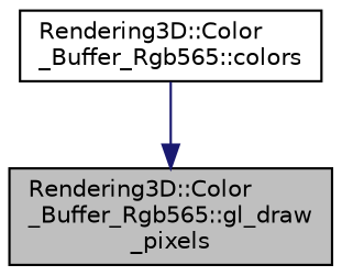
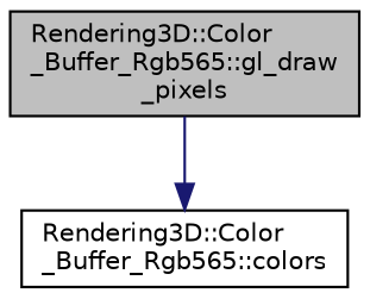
  digraph {
    rankdir=TB
    node [color=black fontname=Helvetica fontsize=10 shape=record style=filled]
    n1 [fillcolor=grey75 fontcolor=black height=0.2 label="Rendering3D::Color\l_Buffer_Rgb565::gl_draw\l_pixels" width=0.4]
    n2 [fillcolor=white height=0.2 label="Rendering3D::Color\l_Buffer_Rgb565::colors" width=0.4]
-   n2 -> n1 [color=midnightblue fontname=Helvetica fontsize=10 labelfontname=Helvetica labelfontsize=10 style=solid]
+   n1 -> n2 [color=midnightblue fontname=Helvetica fontsize=10 labelfontname=Helvetica labelfontsize=10 style=solid]
  }
